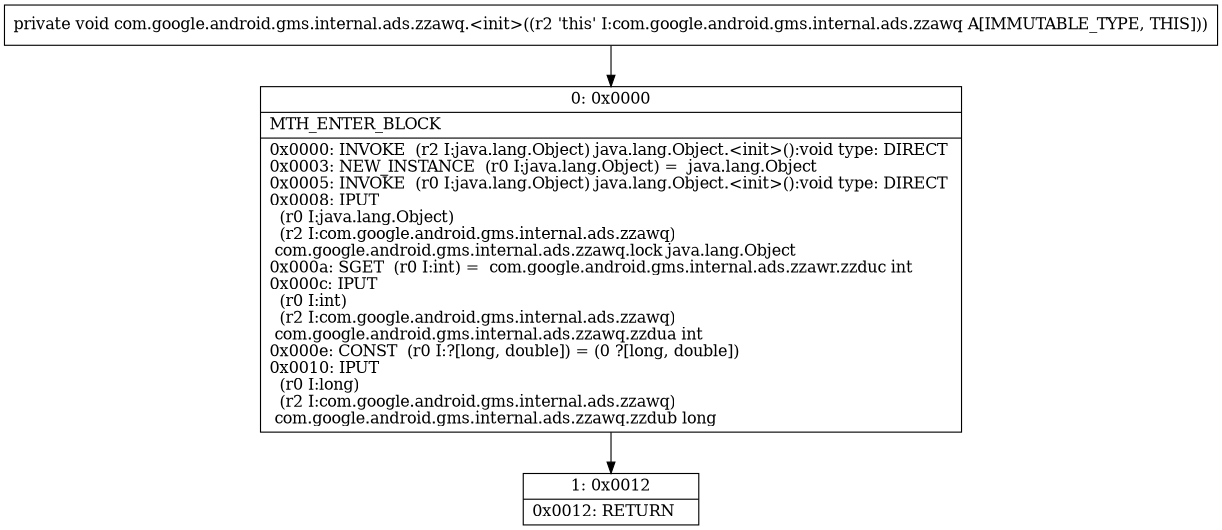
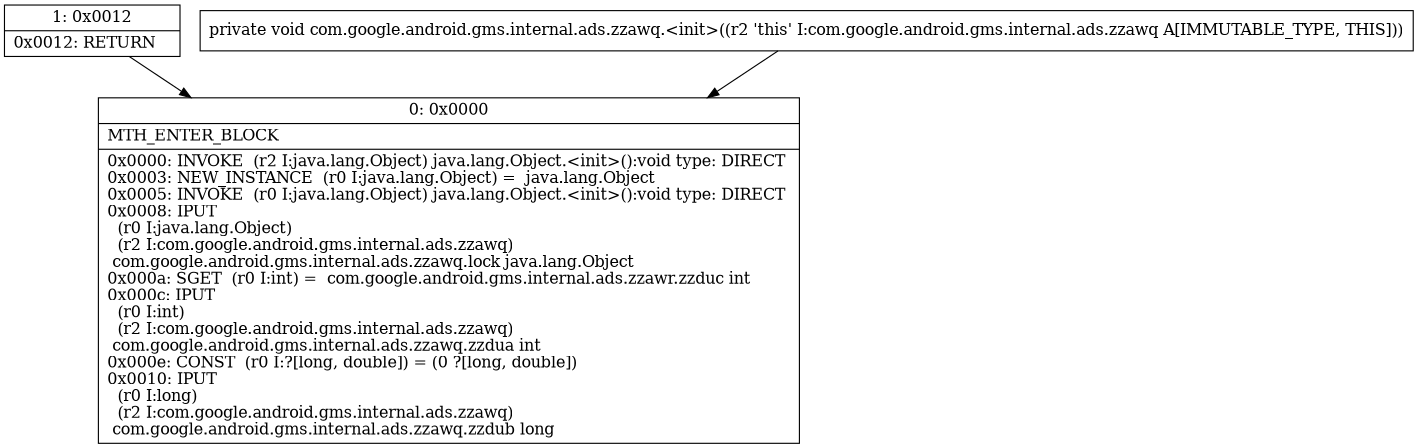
  digraph {
    node [shape=record]
    n1 [label="{0\:\ 0x0000|MTH_ENTER_BLOCK\l|0x0000: INVOKE  (r2 I:java.lang.Object) java.lang.Object.\<init\>():void type: DIRECT \l0x0003: NEW_INSTANCE  (r0 I:java.lang.Object) =  java.lang.Object \l0x0005: INVOKE  (r0 I:java.lang.Object) java.lang.Object.\<init\>():void type: DIRECT \l0x0008: IPUT  \l  (r0 I:java.lang.Object)\l  (r2 I:com.google.android.gms.internal.ads.zzawq)\l com.google.android.gms.internal.ads.zzawq.lock java.lang.Object \l0x000a: SGET  (r0 I:int) =  com.google.android.gms.internal.ads.zzawr.zzduc int \l0x000c: IPUT  \l  (r0 I:int)\l  (r2 I:com.google.android.gms.internal.ads.zzawq)\l com.google.android.gms.internal.ads.zzawq.zzdua int \l0x000e: CONST  (r0 I:?[long, double]) = (0 ?[long, double]) \l0x0010: IPUT  \l  (r0 I:long)\l  (r2 I:com.google.android.gms.internal.ads.zzawq)\l com.google.android.gms.internal.ads.zzawq.zzdub long \l}"]
    n2 [label="{1\:\ 0x0012|0x0012: RETURN   \l}"]
    n3 [label="{private void com.google.android.gms.internal.ads.zzawq.\<init\>((r2 'this' I:com.google.android.gms.internal.ads.zzawq A[IMMUTABLE_TYPE, THIS])) }"]
-   n1 -> n2
+   n2 -> n1
    n3 -> n1
  }
